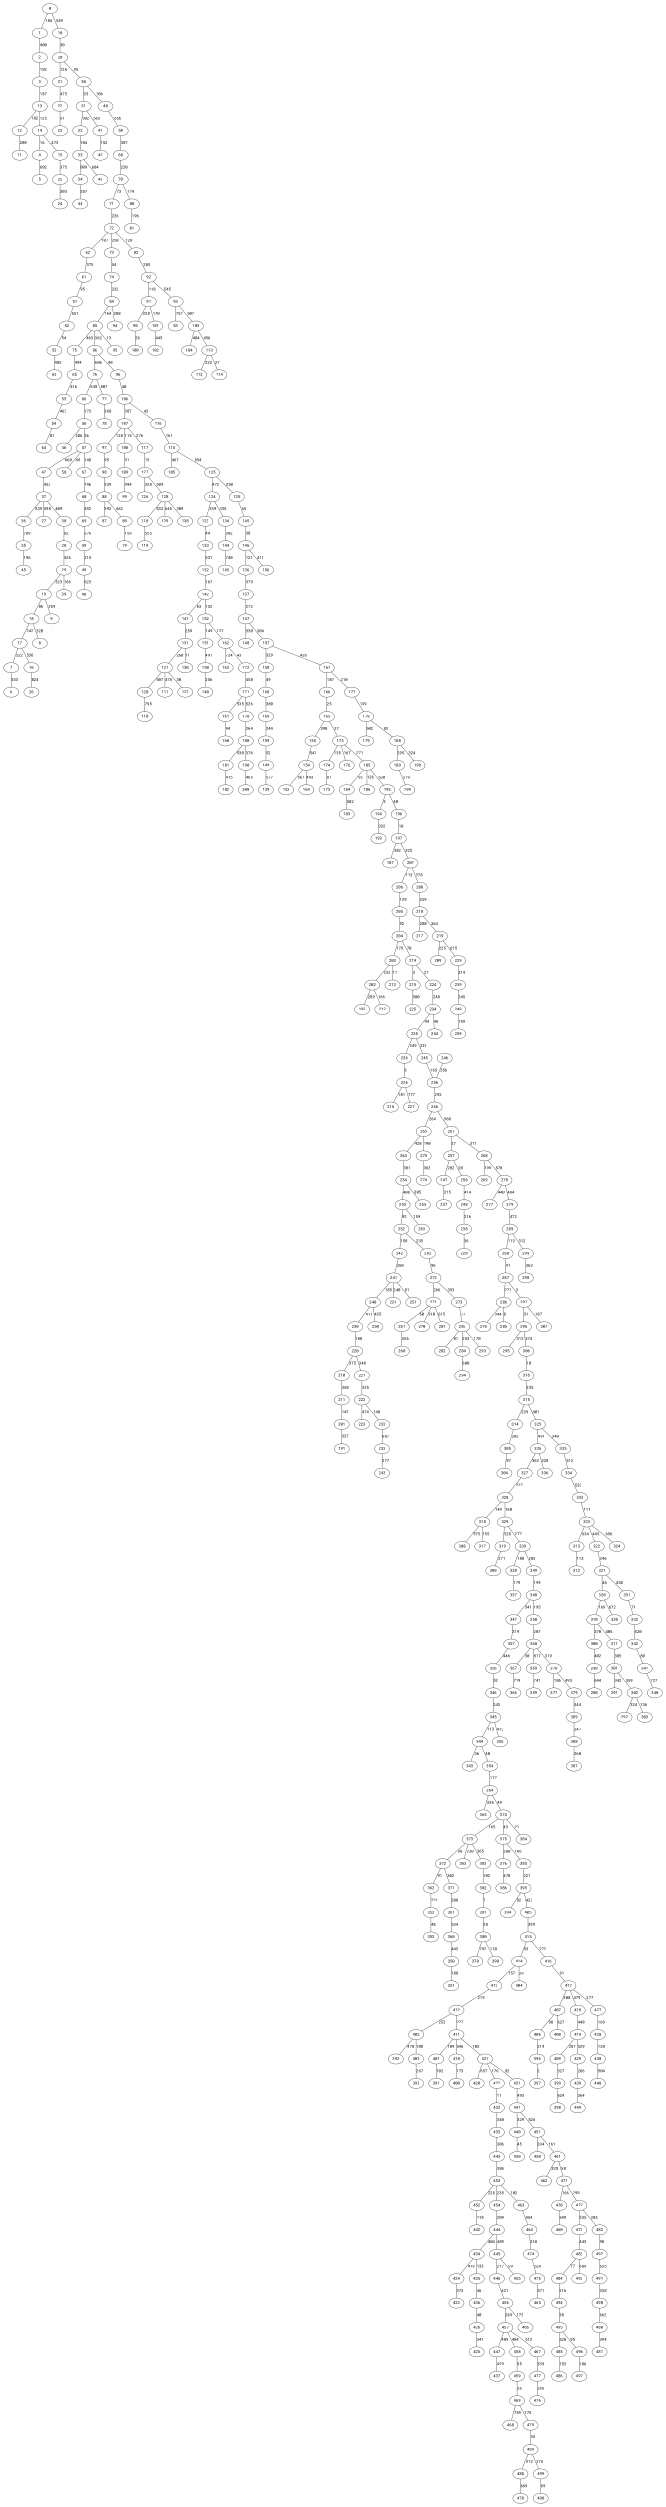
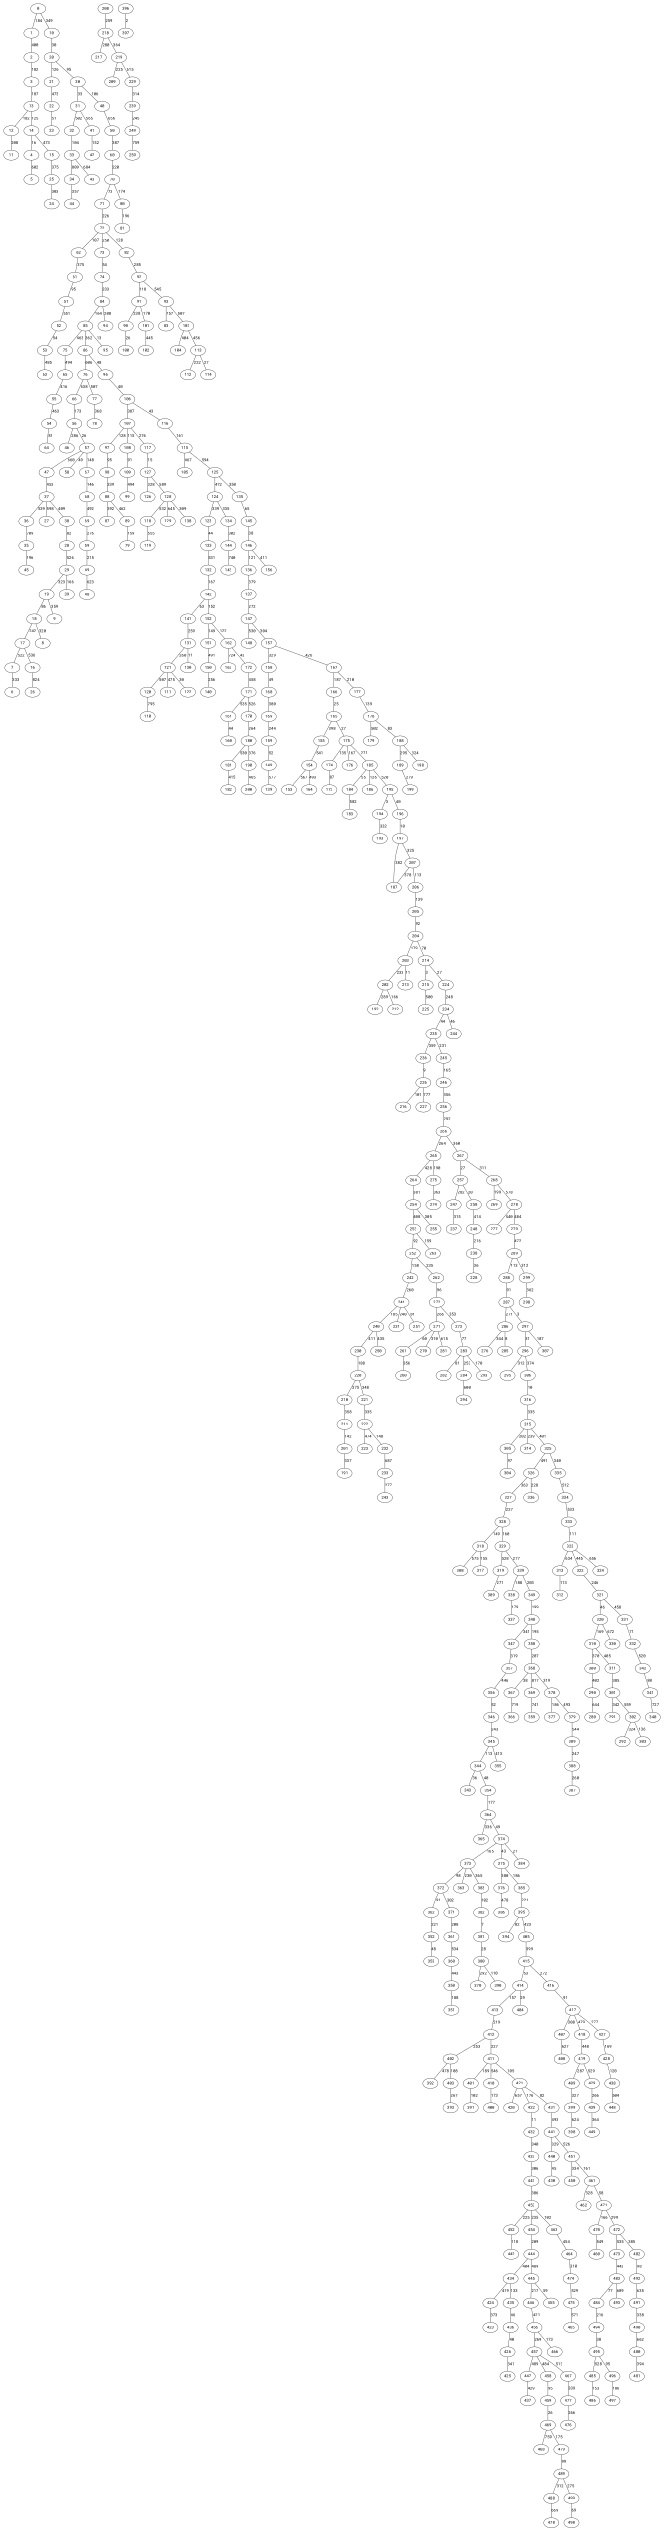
  strict graph {
    fontname="Roboto Mono"
    node [fontname="Roboto Mono"]
    edge [fontname="Roboto Mono"]
    0
    1
    10
    2
    20
    3
    13
    12
    14
    4
    5
    7
    6
    21
    30
    11
    15
    25
    24
    16
    26
    17
    18
    8
    19
    9
    22
    31
    40
    23
    28
    29
    39
    32
    41
    50
    33
    42
    34
    43
    44
    35
    45
    36
    37
    27
    38
    60
    47
    49
    48
    70
    51
    52
    53
    63
    54
    64
    55
    56
    46
    57
    58
    67
    68
    59
    71
    80
    61
    62
    65
    66
    69
    72
    81
    73
    82
    74
    92
    84
    85
    94
    75
    76
    77
    78
    91
    93
    86
    95
    96
    106
    88
    87
    89
    79
    90
    100
    101
    102
    83
    103
    104
    113
    107
    116
    97
    98
    112
    114
    108
    117
    115
    109
    127
    99
    105
    125
    124
    135
    126
    128
    118
    119
    120
    110
    121
    111
    122
    123
    133
    132
    134
    144
    145
    129
    138
    131
    130
    142
    141
    152
    143
    146
    136
    137
    147
    148
    157
    151
    162
    156
    158
    167
    149
    139
    150
    140
    163
    172
    154
    153
    164
    155
    168
    166
    177
    169
    159
    161
    160
    171
    165
    175
    174
    176
    185
    178
    170
    180
    181
    190
    173
    184
    186
    195
    179
    188
    189
    198
    182
    200
    183
    194
    196
    199
    193
    197
    187
    207
    206
    208
    201
    191
    202
    192
    212
    203
    213
    204
    214
    215
    224
    205
    218
    217
    219
    210
    211
    225
    234
    209
    229
    239
    220
    221
    222
    223
    232
    233
    235
    244
    226
    216
    227
    249
    230
    243
    236
    245
    246
    238
    228
    259
    240
    250
    241
    231
    251
    242
    256
    266
    247
    237
    248
    252
    262
    272
    253
    263
    254
    255
    265
    267
    257
    258
    261
    260
    271
    273
    264
    275
    274
    268
    269
    278
    277
    279
    270
    281
    283
    282
    284
    293
    289
    288
    299
    294
    286
    276
    285
    287
    297
    296
    307
    298
    290
    280
    295
    306
    316
    300
    301
    291
    302
    292
    303
    305
    304
    315
    310
    311
    313
    312
    314
    325
    326
    335
    318
    308
    317
    319
    309
    320
    330
    321
    331
    332
    322
    323
    324
    327
    336
    334
    328
    329
    339
    338
    349
    342
    341
    333
    337
    348
    340
    344
    343
    354
    364
    345
    355
    346
    347
    357
    356
    358
    368
    350
    351
    352
    353
    365
    374
    367
    369
    378
    360
    361
    362
    373
    375
    384
    366
    359
    377
    379
    371
    372
    363
    383
    382
    376
    385
    386
    395
    389
    388
    380
    370
    390
    381
    394
    405
    387
    415
    396
    397
    399
    398
    401
    391
    402
    392
    403
    393
    414
    416
-   406
    407
    408
    409
    410
    400
    411
    421
    420
    422
    431
    412
    413
    404
    417
    418
    427
    419
    428
    429
    439
    432
    441
    433
    424
    423
    426
    425
    438
    448
    449
    440
    451
    443
    453
    434
    435
    436
    430
    450
    461
    452
    454
    463
    444
    445
    446
    455
    456
    457
    466
    447
    437
    462
    471
    442
    464
    458
    467
    459
    477
    469
    468
    479
    470
    472
    474
    475
    476
    489
    460
    473
    482
    483
    492
    484
    493
    465
    488
    499
    480
    481
    491
    494
    495
    485
    486
    478
    498
    490
    496
    497
    0 -- 1 [label=184]
    0 -- 10 [label=349]
    1 -- 2 [label=400]
    10 -- 20 [label=30]
    2 -- 3 [label=182]
    20 -- 21 [label=126]
    20 -- 30 [label=95]
    3 -- 13 [label=187]
    13 -- 12 [label=182]
    13 -- 14 [label=125]
    12 -- 11 [label=208]
    14 -- 4 [label=16]
    14 -- 15 [label=473]
    4 -- 5 [label=602]
    7 -- 6 [label=333]
    21 -- 22 [label=473]
    30 -- 31 [label=33]
    30 -- 40 [label=106]
    15 -- 25 [label=375]
    25 -- 24 [label=303]
    16 -- 26 [label=824]
    17 -- 7 [label=522]
    17 -- 16 [label=536]
    18 -- 17 [label=242]
    18 -- 8 [label=320]
    19 -- 18 [label=86]
    19 -- 9 [label=359]
    22 -- 23 [label=51]
    31 -- 32 [label=502]
    31 -- 41 [label=565]
    40 -- 50 [label=656]
    28 -- 29 [label=526]
    29 -- 19 [label=323]
    29 -- 39 [label=166]
    32 -- 33 [label=104]
    41 -- 42 [label=152]
    50 -- 60 [label=387]
    33 -- 34 [label=809]
    33 -- 43 [label=684]
    34 -- 44 [label=357]
    35 -- 45 [label=196]
    36 -- 35 [label=709]
    37 -- 36 [label=539]
    37 -- 27 [label=598]
    37 -- 38 [label=409]
    38 -- 28 [label=82]
    60 -- 70 [label=220]
    47 -- 37 [label=453]
    49 -- 48 [label=623]
    70 -- 71 [label=73]
    70 -- 80 [label=174]
    51 -- 52 [label=551]
    52 -- 53 [label=54]
    53 -- 63 [label=485]
    54 -- 64 [label=81]
    55 -- 54 [label=463]
    56 -- 46 [label=286]
    56 -- 57 [label=26]
    57 -- 47 [label=660]
    57 -- 58 [label=49]
    57 -- 67 [label=148]
    67 -- 68 [label=146]
    68 -- 69 [label=492]
    59 -- 49 [label=215]
    71 -- 72 [label=226]
    80 -- 81 [label=196]
    61 -- 51 [label=95]
    62 -- 61 [label=375]
    65 -- 55 [label=416]
    66 -- 56 [label=173]
    69 -- 59 [label=276]
    72 -- 62 [label=107]
    72 -- 73 [label=250]
    72 -- 82 [label=128]
    73 -- 74 [label=54]
    82 -- 92 [label=285]
    74 -- 84 [label=233]
    92 -- 91 [label=118]
    92 -- 93 [label=545]
    84 -- 85 [label=164]
    84 -- 94 [label=208]
    85 -- 75 [label=463]
    85 -- 86 [label=362]
    85 -- 95 [label=13]
    75 -- 65 [label=494]
    76 -- 66 [label=638]
    76 -- 77 [label=507]
    77 -- 78 [label=368]
    91 -- 90 [label=238]
    91 -- 101 [label=170]
    93 -- 83 [label=757]
    93 -- 103 [label=507]
    86 -- 76 [label=606]
    86 -- 96 [label=48]
    96 -- 106 [label=40]
    106 -- 107 [label=387]
    106 -- 116 [label=43]
    88 -- 87 [label=392]
    88 -- 89 [label=462]
    89 -- 79 [label=159]
    90 -- 100 [label=26]
    101 -- 102 [label=445]
    103 -- 104 [label=404]
    103 -- 113 [label=456]
    113 -- 112 [label=222]
    113 -- 114 [label=27]
    107 -- 97 [label=128]
    107 -- 108 [label=115]
    107 -- 117 [label=276]
    116 -- 115 [label=161]
    97 -- 98 [label=95]
    98 -- 88 [label=339]
    108 -- 109 [label=91]
    117 -- 127 [label=15]
    115 -- 105 [label=467]
    115 -- 125 [label=594]
    109 -- 99 [label=494]
    127 -- 126 [label=328]
    127 -- 128 [label=589]
    125 -- 124 [label=472]
    125 -- 135 [label=350]
    124 -- 123 [label=339]
    124 -- 134 [label=335]
    135 -- 145 [label=65]
    128 -- 118 [label=532]
    128 -- 129 [label=645]
    128 -- 138 [label=309]
    118 -- 119 [label=555]
    120 -- 110 [label=795]
    121 -- 120 [label=507]
    121 -- 111 [label=475]
    121 -- 122 [label=30]
    123 -- 133 [label=44]
    133 -- 132 [label=531]
    132 -- 142 [label=167]
    134 -- 144 [label=302]
    144 -- 143 [label=740]
    145 -- 146 [label=38]
    131 -- 121 [label=260]
    131 -- 130 [label=11]
    142 -- 141 [label=63]
    142 -- 152 [label=152]
    141 -- 131 [label=259]
    152 -- 151 [label=149]
    152 -- 162 [label=122]
    146 -- 136 [label=121]
    146 -- 156 [label=411]
    136 -- 137 [label=379]
    137 -- 147 [label=272]
    147 -- 148 [label=530]
    147 -- 157 [label=304]
    157 -- 158 [label=329]
    157 -- 167 [label=426]
    151 -- 150 [label=491]
    162 -- 163 [label=724]
    162 -- 172 [label=43]
    158 -- 168 [label=49]
    167 -- 166 [label=187]
    167 -- 177 [label=210]
    149 -- 139 [label=577]
    150 -- 140 [label=256]
    172 -- 171 [label=458]
    154 -- 153 [label=567]
    154 -- 164 [label=493]
    155 -- 154 [label=541]
    168 -- 169 [label=380]
    166 -- 165 [label=25]
    177 -- 178 [label=139]
    169 -- 159 [label=244]
    159 -- 149 [label=52]
    161 -- 160 [label=44]
    171 -- 161 [label=535]
    171 -- 170 [label=526]
    165 -- 155 [label=398]
    165 -- 175 [label=27]
    175 -- 174 [label=135]
    175 -- 176 [label=167]
    175 -- 185 [label=271]
    174 -- 173 [label=87]
    185 -- 184 [label=55]
    185 -- 186 [label=126]
    185 -- 195 [label=520]
    178 -- 179 [label=502]
    178 -- 188 [label=83]
    170 -- 180 [label=264]
    180 -- 181 [label=530]
    180 -- 190 [label=376]
    181 -- 182 [label=415]
    190 -- 200 [label=465]
    184 -- 183 [label=582]
    195 -- 194 [label=3]
    195 -- 196 [label=40]
    188 -- 189 [label=295]
    188 -- 198 [label=324]
    189 -- 199 [label=279]
    194 -- 193 [label=332]
    196 -- 197 [label=10]
    197 -- 187 [label=382]
    197 -- 207 [label=325]
    207 -- 206 [label=113]
-   207 -- 208 [label=378]
+   207 -- 187 [label=378]
    206 -- 205 [label=139]
    208 -- 218 [label=259]
    201 -- 191 [label=337]
    202 -- 192 [label=289]
    202 -- 212 [label=166]
    203 -- 202 [label=233]
    203 -- 213 [label=11]
    204 -- 203 [label=179]
    204 -- 214 [label=70]
    214 -- 215 [label=3]
    214 -- 224 [label=27]
    215 -- 225 [label=500]
    224 -- 234 [label=248]
    205 -- 204 [label=92]
    218 -- 217 [label=280]
    218 -- 219 [label=364]
    219 -- 209 [label=225]
    219 -- 229 [label=615]
    210 -- 211 [label=358]
    211 -- 201 [label=142]
    234 -- 235 [label=44]
    234 -- 244 [label=46]
    229 -- 239 [label=314]
    239 -- 249 [label=245]
    220 -- 210 [label=375]
    220 -- 221 [label=348]
    221 -- 222 [label=335]
    222 -- 223 [label=474]
    222 -- 232 [label=148]
    232 -- 233 [label=687]
    233 -- 243 [label=277]
-   235 -- 236 [label=349]
+   235 -- 236 [label=359]
    235 -- 245 [label=231]
    226 -- 216 [label=101]
    226 -- 227 [label=777]
    249 -- 259 [label=759]
    230 -- 220 [label=188]
    236 -- 226 [label=9]
-   245 -- 256 [label=165]
+   245 -- 246 [label=165]
    246 -- 256 [label=356]
    238 -- 228 [label=36]
    240 -- 230 [label=411]
    240 -- 250 [label=435]
    241 -- 240 [label=185]
    241 -- 231 [label=240]
    241 -- 251 [label=81]
    242 -- 241 [label=260]
    256 -- 266 [label=292]
    266 -- 265 [label=264]
    266 -- 267 [label=360]
    247 -- 237 [label=315]
    248 -- 238 [label=216]
    252 -- 242 [label=158]
    252 -- 262 [label=235]
    262 -- 272 [label=96]
    272 -- 271 [label=266]
    272 -- 273 [label=353]
    253 -- 252 [label=92]
    253 -- 263 [label=159]
    254 -- 253 [label=408]
    254 -- 255 [label=305]
    265 -- 264 [label=428]
    265 -- 275 [label=190]
    267 -- 257 [label=27]
    267 -- 268 [label=311]
    257 -- 247 [label=282]
    257 -- 258 [label=20]
    258 -- 248 [label=414]
    261 -- 260 [label=356]
    271 -- 261 [label=60]
    271 -- 270 [label=310]
    271 -- 281 [label=615]
    273 -- 283 [label=77]
    264 -- 254 [label=381]
    275 -- 274 [label=363]
    268 -- 269 [label=199]
    268 -- 278 [label=578]
    278 -- 277 [label=440]
    278 -- 279 [label=484]
    279 -- 289 [label=472]
    283 -- 282 [label=81]
    283 -- 284 [label=253]
    283 -- 293 [label=170]
    284 -- 294 [label=600]
    289 -- 288 [label=113]
    289 -- 299 [label=312]
    288 -- 287 [label=91]
    299 -- 298 [label=362]
    286 -- 276 [label=344]
    286 -- 285 [label=8]
    287 -- 286 [label=271]
    287 -- 297 [label=3]
    297 -- 296 [label=31]
    297 -- 307 [label=187]
    296 -- 295 [label=312]
    296 -- 306 [label=374]
    290 -- 280 [label=644]
    306 -- 316 [label=10]
    316 -- 315 [label=335]
    300 -- 290 [label=402]
    301 -- 291 [label=342]
    301 -- 302 [label=559]
    302 -- 292 [label=324]
    302 -- 303 [label=136]
    305 -- 304 [label=97]
-   314 -- 305 [label=202]
+   315 -- 305 [label=202]
    315 -- 314 [label=239]
    315 -- 325 [label=401]
    310 -- 300 [label=370]
    310 -- 311 [label=405]
    311 -- 301 [label=385]
    313 -- 312 [label=113]
    325 -- 326 [label=491]
    325 -- 335 [label=340]
    326 -- 327 [label=363]
    326 -- 336 [label=228]
    335 -- 334 [label=512]
    318 -- 308 [label=575]
    318 -- 317 [label=155]
    319 -- 309 [label=271]
    320 -- 310 [label=169]
    320 -- 330 [label=672]
    321 -- 320 [label=46]
    321 -- 331 [label=458]
    331 -- 332 [label=71]
    332 -- 342 [label=520]
    322 -- 321 [label=246]
    323 -- 313 [label=634]
    323 -- 322 [label=445]
    323 -- 324 [label=656]
    327 -- 328 [label=227]
    334 -- 333 [label=533]
    328 -- 318 [label=149]
    328 -- 329 [label=160]
    329 -- 319 [label=528]
    329 -- 339 [label=277]
    339 -- 338 [label=188]
    339 -- 349 [label=203]
    338 -- 337 [label=179]
    349 -- 348 [label=199]
    342 -- 341 [label=80]
    341 -- 340 [label=727]
    333 -- 323 [label=111]
    348 -- 347 [label=341]
    348 -- 358 [label=195]
    344 -- 343 [label=36]
    344 -- 354 [label=40]
    354 -- 364 [label=177]
    364 -- 365 [label=336]
    364 -- 374 [label=49]
    345 -- 344 [label=113]
    345 -- 355 [label=413]
    346 -- 345 [label=243]
    347 -- 357 [label=319]
    357 -- 356 [label=446]
    356 -- 346 [label=52]
    358 -- 368 [label=207]
    368 -- 367 [label=38]
    368 -- 369 [label=817]
    368 -- 378 [label=319]
    350 -- 351 [label=188]
    352 -- 353 [label=48]
    374 -- 373 [label=165]
    374 -- 375 [label=43]
    374 -- 384 [label=21]
    367 -- 366 [label=719]
    369 -- 359 [label=741]
    378 -- 377 [label=186]
    378 -- 379 [label=493]
    360 -- 350 [label=443]
    361 -- 360 [label=534]
    362 -- 352 [label=221]
    373 -- 372 [label=98]
    373 -- 363 [label=230]
    373 -- 383 [label=365]
    375 -- 376 [label=380]
    375 -- 385 [label=186]
    379 -- 389 [label=544]
    371 -- 361 [label=208]
    372 -- 362 [label=91]
    372 -- 371 [label=302]
    383 -- 382 [label=102]
    382 -- 381 [label=7]
    376 -- 386 [label=478]
    385 -- 395 [label=221]
    395 -- 394 [label=82]
    395 -- 405 [label=423]
    389 -- 388 [label=247]
    388 -- 387 [label=260]
    380 -- 370 [label=292]
    380 -- 390 [label=110]
    381 -- 380 [label=28]
    405 -- 415 [label=399]
    415 -- 414 [label=53]
    415 -- 416 [label=272]
    396 -- 397 [label=2]
    399 -- 398 [label=624]
    401 -- 391 [label=102]
    402 -- 392 [label=478]
    402 -- 403 [label=108]
    403 -- 393 [label=267]
    414 -- 413 [label=157]
    414 -- 404 [label=29]
    416 -- 417 [label=91]
-   406 -- 396 [label=214]
-   407 -- 406 [label=98]
    407 -- 408 [label=627]
    409 -- 399 [label=327]
    410 -- 400 [label=173]
    411 -- 401 [label=189]
    411 -- 410 [label=546]
    411 -- 421 [label=105]
    421 -- 420 [label=657]
    421 -- 422 [label=176]
    421 -- 431 [label=82]
    422 -- 432 [label=11]
    431 -- 441 [label=493]
    412 -- 402 [label=253]
    412 -- 411 [label=227]
    413 -- 412 [label=219]
    417 -- 407 [label=308]
    417 -- 418 [label=479]
    417 -- 427 [label=277]
    418 -- 419 [label=448]
    427 -- 428 [label=169]
    419 -- 409 [label=287]
    419 -- 429 [label=529]
    428 -- 438 [label=120]
    429 -- 439 [label=266]
    439 -- 449 [label=364]
    432 -- 433 [label=340]
    441 -- 440 [label=329]
    441 -- 451 [label=526]
    433 -- 443 [label=306]
    424 -- 423 [label=373]
    426 -- 425 [label=341]
    438 -- 448 [label=504]
    440 -- 430 [label=45]
    451 -- 450 [label=334]
    451 -- 461 [label=161]
    443 -- 453 [label=386]
    453 -- 452 [label=225]
    453 -- 454 [label=235]
    453 -- 463 [label=102]
    434 -- 424 [label=419]
    434 -- 435 [label=133]
    435 -- 436 [label=46]
    436 -- 426 [label=40]
    461 -- 462 [label=328]
    461 -- 471 [label=58]
    452 -- 442 [label=118]
    454 -- 444 [label=209]
    463 -- 464 [label=454]
    444 -- 434 [label=404]
    444 -- 445 [label=489]
    445 -- 446 [label=217]
    445 -- 455 [label=59]
    446 -- 456 [label=421]
    456 -- 457 [label=269]
    456 -- 466 [label=173]
    457 -- 447 [label=489]
    457 -- 458 [label=484]
    457 -- 467 [label=513]
    447 -- 437 [label=429]
    471 -- 470 [label=166]
    471 -- 472 [label=299]
    464 -- 474 [label=310]
    458 -- 459 [label=95]
    467 -- 477 [label=339]
    459 -- 469 [label=26]
    477 -- 476 [label=266]
    469 -- 468 [label=759]
    469 -- 479 [label=175]
    479 -- 489 [label=99]
    470 -- 460 [label=549]
    472 -- 473 [label=535]
    472 -- 482 [label=385]
    474 -- 475 [label=529]
    475 -- 465 [label=571]
    489 -- 488 [label=312]
    489 -- 499 [label=275]
    473 -- 483 [label=443]
    482 -- 492 [label=98]
    483 -- 484 [label=77]
    483 -- 493 [label=689]
    492 -- 491 [label=635]
    484 -- 494 [label=216]
    488 -- 478 [label=669]
    499 -- 498 [label=69]
    480 -- 481 [label=394]
    491 -- 490 [label=338]
    494 -- 495 [label=38]
    495 -- 485 [label=528]
    495 -- 496 [label=95]
    485 -- 486 [label=153]
    490 -- 480 [label=662]
    496 -- 497 [label=186]
  }
